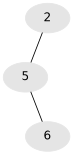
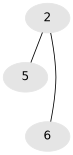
  graph {
    fontname="DejaVu Sans"
    node [color=gray90 fontname="DejaVu Sans" style=filled]
    edge [fontname="DejaVu Sans"]
    2 [super="+1+3+4+7+9+20"]
    5 [super="+17"]
    n3 [label=6 super="+11+13+14+15"]
    2 -- 5
-   5 -- n3
+   2 -- n3
  }
